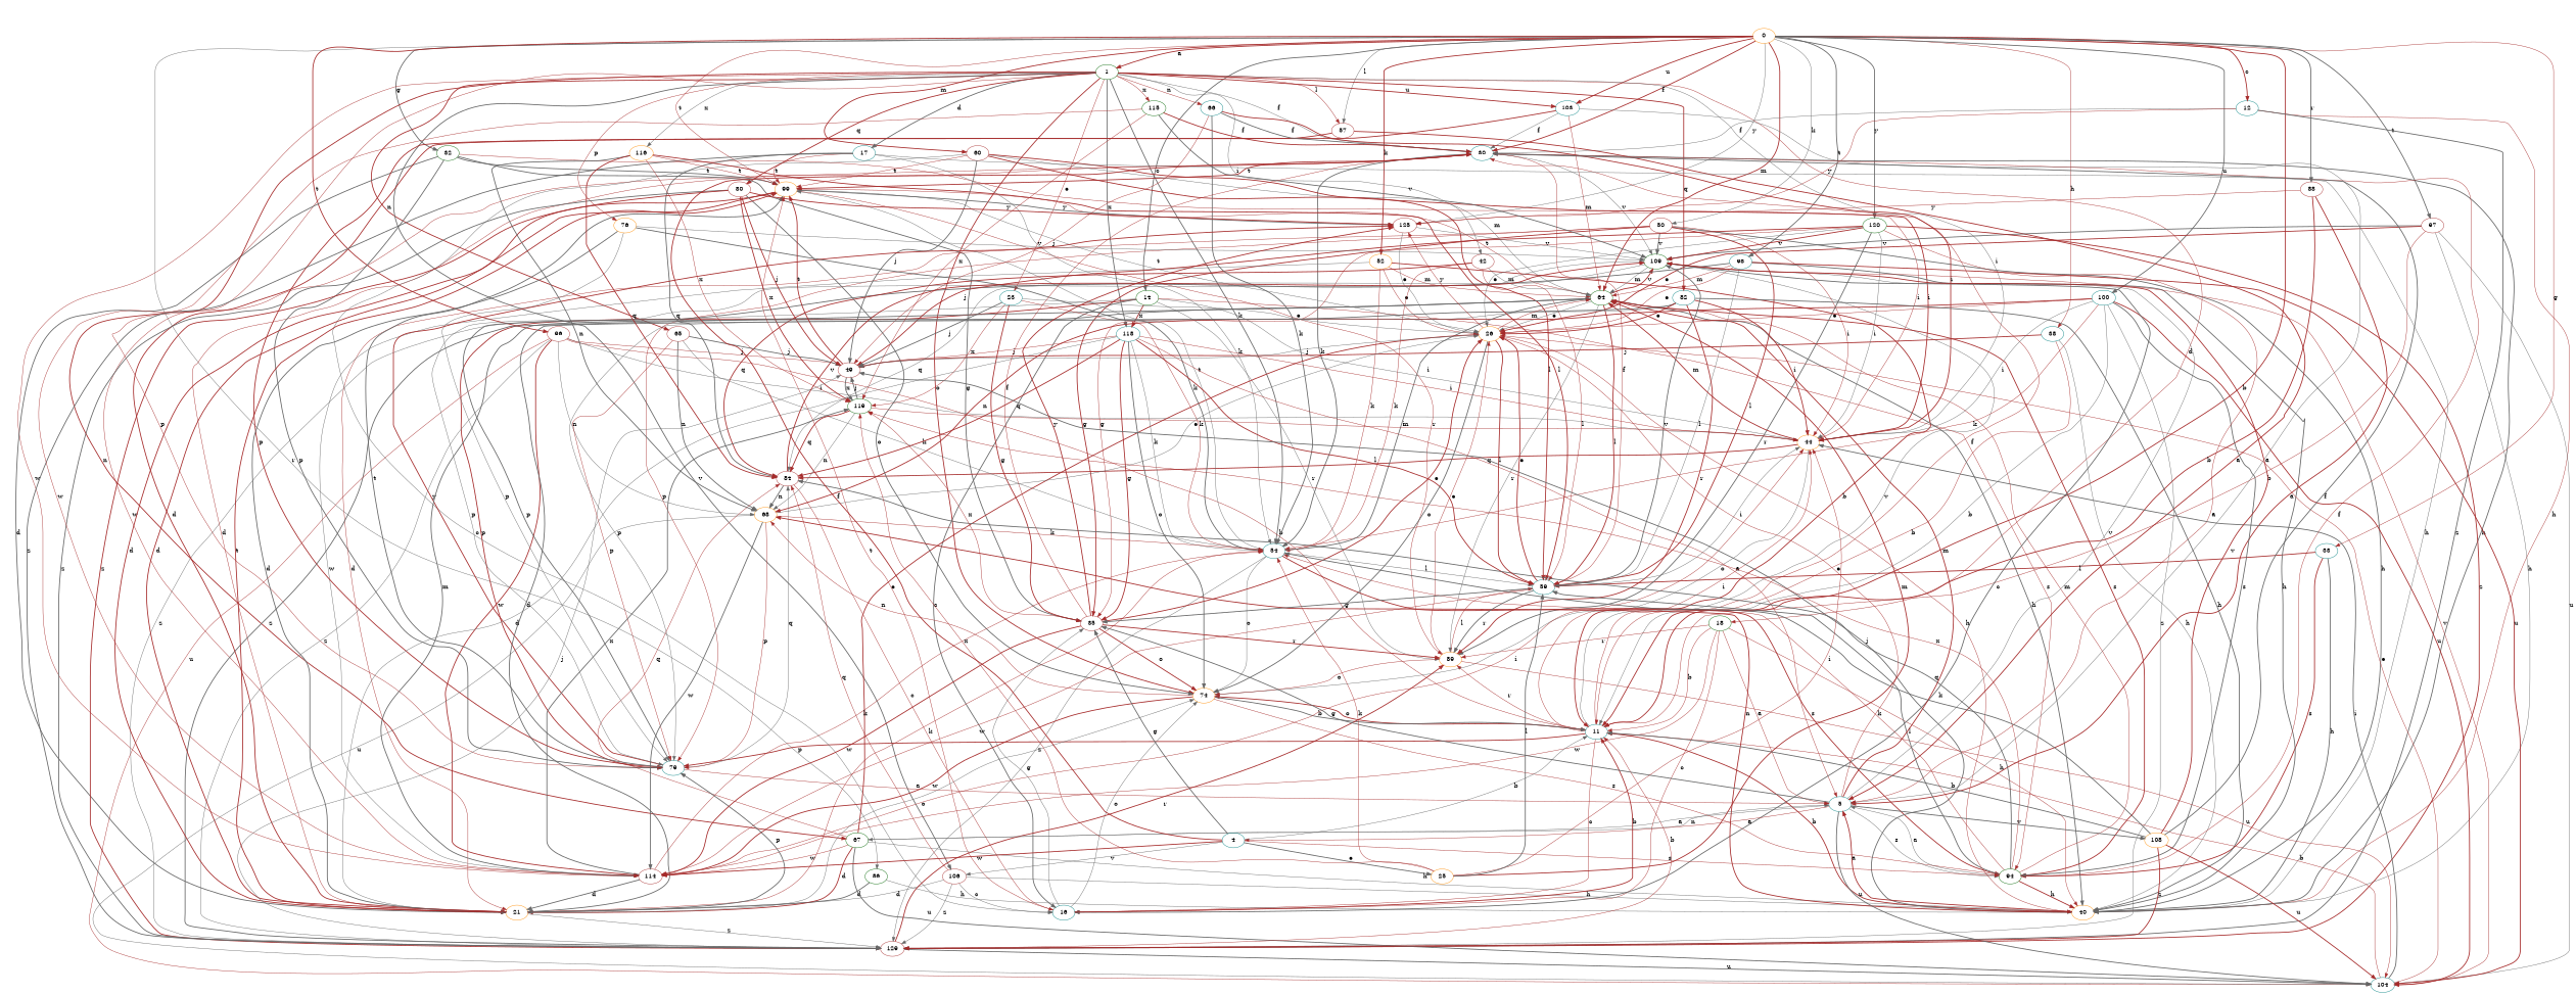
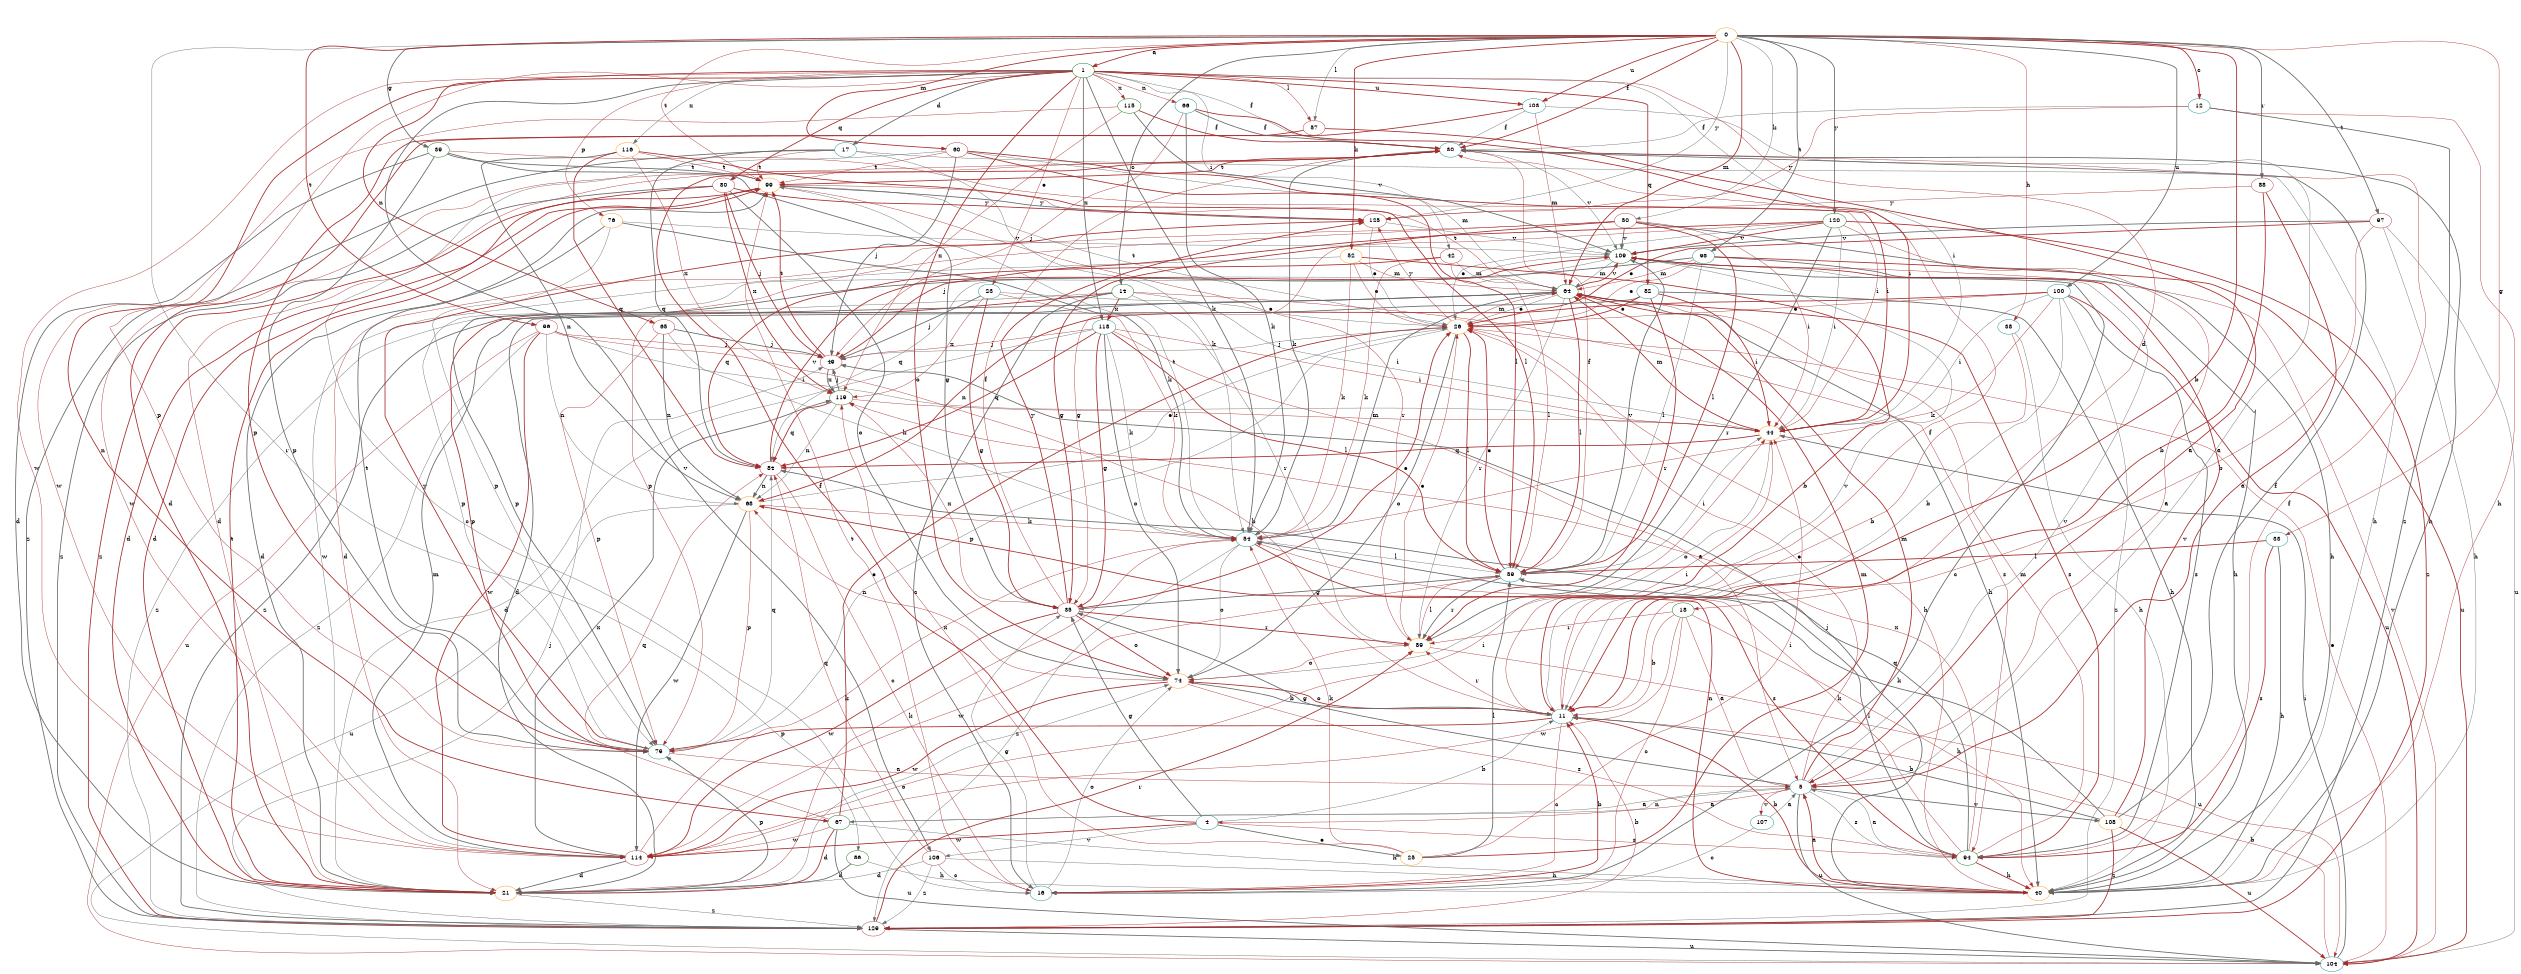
  strict digraph {
    fontname="DejaVu Serif"
    node [color=teal fontname="DejaVu Serif"]
    edge [color=brown fontname="DejaVu Serif" style=solid]
    0 [color=darkorange]
    1 [color=darkgreen]
    11
    12
    14 [color=darkgreen]
    30
-   32 [color=darkgreen]
+   32 [color=darkgreen label=39]
    33
    38
    50 [color=brown]
    52 [color=darkorange]
    57 [color=brown]
    60 [color=brown]
    64 [color=darkgreen]
    86 [color=darkgreen]
    88 [color=brown]
    96 [color=brown]
    97 [color=brown]
    98
    99 [color=darkorange]
    100
    103
    120 [color=darkgreen]
    125 [color=brown]
    17
    18 [color=darkgreen]
    23
    42 [color=brown]
    44 [color=darkorange]
    54
    65 [color=brown]
    66
    67 [color=darkgreen]
    74 [color=darkorange]
    76 [color=darkorange]
    79
    80 [color=brown]
    82
    106 [color=brown]
    114 [color=brown]
    115 [color=darkgreen]
    116 [color=darkorange]
    118
    109 [color=darkgreen]
    16
    89 [color=darkorange]
    40 [color=darkorange]
    129 [color=brown]
    94 [color=darkgreen]
    21 [color=darkorange]
    35 [color=brown]
    59
    49 [color=brown]
    26 [color=darkorange]
    5
    104
    68 [color=darkorange]
    84 [color=brown]
    119 [color=darkgreen]
    4
    25 [color=darkorange]
+   107
    108 [color=darkorange]
    0 -> 1 [label=a style=bold]
    0 -> 11 [label=b style=bold]
    0 -> 12 [label=c style=bold]
    0 -> 14 [color=gray40 label=c style=bold]
    0 -> 30 [label=f style=bold]
    0 -> 32 [color=gray40 label=g style=bold]
    0 -> 33 [label=g]
    0 -> 38 [label=h]
    0 -> 50 [color=gray40 label=k]
    0 -> 52 [label=k style=bold]
    0 -> 57 [color=gray40 label=l]
    0 -> 60 [label=m style=bold]
    0 -> 64 [label=m style=bold]
    0 -> 86 [color=gray40 label=r]
    0 -> 88 [color=gray40 label=r style=bold]
    0 -> 96 [label=t style=bold]
    0 -> 97 [color=gray40 label=t style=bold]
    0 -> 98 [color=gray40 label=t style=bold]
    0 -> 99 [label=t]
    0 -> 100 [color=gray40 label=u style=bold]
    0 -> 103 [label=u style=bold]
    0 -> 120 [color=gray40 label=y style=bold]
    0 -> 125 [color=gray40 label=y]
    1 -> 30 [color=gray40 label=f]
    1 -> 57 [label=l]
    1 -> 103 [label=u style=bold]
    1 -> 17 [color=gray40 label=d style=bold]
    1 -> 18 [label=d]
    1 -> 23 [label=e]
    1 -> 42 [color=gray40 label=i]
    1 -> 44 [color=gray40 label=i]
    1 -> 54 [color=gray40 label=k style=bold]
    1 -> 65 [label=n style=bold]
    1 -> 66 [label=n]
    1 -> 67 [label=n style=bold]
    1 -> 74 [label=o style=bold]
    1 -> 76 [label=p]
    1 -> 79 [label=p]
    1 -> 80 [label=q style=bold]
    1 -> 82 [label=q style=bold]
    1 -> 106 [color=gray40 label=v style=bold]
    1 -> 114 [label=w]
    1 -> 115 [label=x]
    1 -> 116 [color=gray40 label=x]
    1 -> 118 [color=gray40 label=x style=bold]
    11 -> 30 [label=f]
    11 -> 44 [label=i]
    11 -> 74 [label=o style=bold]
    11 -> 79 [label=p style=bold]
    11 -> 109 [color=gray40 label=v]
    11 -> 16 [label=c]
    11 -> 89 [label=r]
    12 -> 30 [color=gray40 label=f]
    12 -> 125 [label=y]
    12 -> 40 [label=h]
    12 -> 129 [color=gray40 label=z style=bold]
    14 -> 44 [color=gray40 label=i]
    14 -> 79 [label=p style=bold]
    14 -> 118 [label=x style=bold]
    14 -> 16 [color=gray40 label=c style=bold]
    14 -> 89 [color=gray40 label=r]
    14 -> 129 [color=gray40 label=z]
    14 -> 94 [label=s]
    30 -> 99 [label=t style=bold]
    30 -> 54 [color=gray40 label=k style=bold]
    30 -> 114 [label=w]
    30 -> 109 [color=gray40 label=v]
    30 -> 40 [color=gray40 label=h style=bold]
    30 -> 21 [label=d]
    32 -> 99 [color=gray40 label=t style=bold]
    32 -> 44 [label=i]
    32 -> 79 [color=gray40 label=p style=bold]
    32 -> 21 [color=gray40 label=d style=bold]
    32 -> 35 [color=gray40 label=g style=bold]
    33 -> 40 [color=gray40 label=h style=bold]
    33 -> 94 [label=s style=bold]
    33 -> 59 [label=l style=bold]
    38 -> 11 [label=b]
    38 -> 40 [color=gray40 label=h]
-   38 -> 49 [label=j style=bold]
    50 -> 44 [label=i]
    50 -> 79 [label=p]
    50 -> 109 [color=gray40 label=v style=bold]
    50 -> 40 [color=gray40 label=h style=bold]
    50 -> 21 [label=d]
    50 -> 35 [label=g style=bold]
    50 -> 59 [label=l style=bold]
    52 -> 11 [label=b style=bold]
    52 -> 64 [label=m]
    52 -> 54 [label=k]
    52 -> 114 [color=gray40 label=w]
    52 -> 26 [label=e]
    57 -> 79 [label=p style=bold]
    57 -> 5 [label=a style=bold]
    60 -> 64 [color=gray40 label=m]
    60 -> 99 [label=t]
    60 -> 44 [label=i style=bold]
    60 -> 16 [color=gray40 label=c]
    60 -> 59 [label=l style=bold]
    60 -> 49 [color=gray40 label=j style=bold]
    64 -> 99 [label=t]
    64 -> 109 [label=v style=bold]
    64 -> 89 [color=gray40 label=r]
    64 -> 40 [color=gray40 label=h style=bold]
    64 -> 129 [color=gray40 label=z style=bold]
    64 -> 94 [label=s style=bold]
    64 -> 59 [label=l style=bold]
    64 -> 26 [color=gray40 label=e]
    86 -> 40 [color=gray40 label=h]
    86 -> 21 [color=gray40 label=d style=bold]
    88 -> 11 [label=b style=bold]
    88 -> 125 [label=y]
    88 -> 5 [label=a style=bold]
    96 -> 11 [label=b]
    96 -> 44 [color=gray40 label=i]
    96 -> 114 [label=w style=bold]
    96 -> 129 [color=gray40 label=z]
    96 -> 49 [label=j]
    96 -> 104 [label=u]
    96 -> 68 [color=gray40 label=n]
    97 -> 11 [label=b]
    97 -> 109 [color=gray40 label=v style=bold]
    97 -> 40 [color=gray40 label=h]
    97 -> 26 [label=e style=bold]
    97 -> 104 [color=gray40 label=u]
    98 -> 64 [label=m]
    98 -> 79 [color=gray40 label=p style=bold]
    98 -> 40 [color=gray40 label=h style=bold]
    98 -> 59 [color=gray40 label=l]
    98 -> 26 [label=e]
    98 -> 104 [label=u style=bold]
    99 -> 125 [color=gray40 label=y style=bold]
    99 -> 89 [label=r]
    99 -> 129 [label=z style=bold]
    99 -> 21 [label=d style=bold]
    99 -> 26 [color=gray40 label=t]
    100 -> 11 [color=gray40 label=b]
    100 -> 44 [color=gray40 label=i]
    100 -> 54 [label=k]
    100 -> 129 [color=gray40 label=z]
    100 -> 94 [color=gray40 label=s style=bold]
    100 -> 26 [label=e]
    100 -> 104 [label=u style=bold]
    100 -> 68 [label=n style=bold]
    103 -> 30 [color=gray40 label=f]
    103 -> 64 [label=m]
    103 -> 21 [label=d style=bold]
    103 -> 5 [color=gray40 label=a]
    120 -> 44 [color=gray40 label=i]
    120 -> 109 [label=v style=bold]
    120 -> 89 [color=gray40 label=r style=bold]
    120 -> 129 [label=z style=bold]
    120 -> 35 [label=g]
    120 -> 49 [label=j style=bold]
    120 -> 26 [color=gray40 label=e]
    120 -> 5 [label=a]
    125 -> 109 [color=gray40 label=v]
    125 -> 26 [color=gray40 label=e]
    17 -> 99 [label=t]
    17 -> 54 [color=gray40 label=k]
    17 -> 40 [color=gray40 label=h]
    17 -> 129 [color=gray40 label=z style=bold]
    17 -> 84 [color=gray40 label=q style=bold]
    18 -> 11 [label=b]
    18 -> 114 [label=w]
    18 -> 16 [label=c]
    18 -> 89 [label=r]
    18 -> 40 [label=h]
    18 -> 5 [label=a]
    23 -> 54 [label=k]
    23 -> 35 [label=g style=bold]
    23 -> 49 [color=gray40 label=j style=bold]
    23 -> 26 [color=gray40 label=e]
    23 -> 119 [label=x]
    42 -> 64 [color=gray40 label=m]
    42 -> 54 [label=k]
    42 -> 59 [label=l]
    42 -> 84 [label=q style=bold]
    44 -> 64 [label=m style=bold]
    44 -> 74 [color=gray40 label=o]
    44 -> 84 [label=q style=bold]
    54 -> 64 [color=gray40 label=m style=bold]
    54 -> 99 [color=gray40 label=t]
    54 -> 74 [color=gray40 label=o]
    54 -> 129 [color=gray40 label=z]
    54 -> 94 [label=s style=bold]
    54 -> 59 [color=gray40 label=l]
    65 -> 54 [color=gray40 label=k]
    65 -> 79 [label=p]
    65 -> 49 [color=gray40 label=j style=bold]
    65 -> 68 [color=gray40 label=n style=bold]
    66 -> 30 [color=gray40 label=f style=bold]
    66 -> 44 [label=i style=bold]
    66 -> 54 [color=gray40 label=k style=bold]
    66 -> 49 [label=j]
    67 -> 114 [label=w]
    67 -> 40 [color=gray40 label=h]
    67 -> 21 [label=d style=bold]
    67 -> 26 [label=e style=bold]
    67 -> 5 [color=gray40 label=a]
    67 -> 104 [color=gray40 label=u style=bold]
    67 -> 84 [label=q]
    74 -> 11 [color=gray40 label=b style=bold]
    74 -> 114 [label=w style=bold]
    74 -> 94 [label=s]
    74 -> 68 [label=n]
    76 -> 54 [color=gray40 label=k style=bold]
    76 -> 79 [color=gray40 label=p]
    76 -> 109 [color=gray40 label=v]
    76 -> 21 [color=gray40 label=d style=bold]
    79 -> 99 [color=gray40 label=t style=bold]
    79 -> 125 [label=y style=bold]
    79 -> 5 [label=a]
    79 -> 84 [color=gray40 label=q]
    80 -> 125 [label=y style=bold]
    80 -> 74 [color=gray40 label=o style=bold]
    80 -> 129 [color=gray40 label=z style=bold]
    80 -> 21 [label=d style=bold]
    80 -> 49 [label=j style=bold]
    80 -> 119 [label=x style=bold]
    82 -> 44 [label=i style=bold]
    82 -> 89 [label=r style=bold]
    82 -> 40 [color=gray40 label=h style=bold]
    82 -> 21 [color=gray40 label=d style=bold]
    82 -> 26 [label=e style=bold]
    106 -> 16 [color=gray40 label=c]
    106 -> 40 [color=gray40 label=h]
    106 -> 129 [color=gray40 label=z]
    106 -> 21 [color=gray40 label=d]
    106 -> 84 [label=q]
    114 -> 64 [color=gray40 label=m style=bold]
    114 -> 44 [label=i]
    114 -> 54 [label=k]
    114 -> 21 [color=gray40 label=d style=bold]
    114 -> 119 [color=gray40 label=x style=bold]
    115 -> 30 [label=f style=bold]
    115 -> 114 [label=w]
    115 -> 109 [color=gray40 label=v style=bold]
    115 -> 119 [label=x]
    116 -> 99 [label=t]
    116 -> 59 [label=l style=bold]
    116 -> 68 [color=gray40 label=n style=bold]
    116 -> 84 [label=q style=bold]
    116 -> 119 [label=x]
    118 -> 44 [label=i]
    118 -> 54 [color=gray40 label=k]
    118 -> 74 [color=gray40 label=o style=bold]
    118 -> 21 [color=gray40 label=d]
    118 -> 35 [label=g style=bold]
    118 -> 59 [label=l style=bold]
    118 -> 49 [label=j]
    118 -> 5 [label=a]
    118 -> 84 [label=q style=bold]
    109 -> 64 [color=gray40 label=m]
    109 -> 79 [color=gray40 label=p]
    109 -> 16 [color=gray40 label=c style=bold]
    109 -> 84 [color=gray40 label=q]
    16 -> 11 [label=b style=bold]
    16 -> 99 [label=t]
    16 -> 74 [color=gray40 label=o]
    16 -> 35 [color=gray40 label=g]
    89 -> 74 [label=o]
    89 -> 59 [label=l]
    89 -> 26 [label=e]
    89 -> 104 [label=u]
    40 -> 11 [label=b style=bold]
    40 -> 49 [color=gray40 label=j style=bold]
    40 -> 5 [label=a style=bold]
    40 -> 68 [label=n style=bold]
    129 -> 11 [label=b]
    129 -> 89 [label=r style=bold]
    129 -> 49 [color=gray40 label=j]
    129 -> 104 [color=gray40 label=u style=bold]
    94 -> 30 [label=f]
    94 -> 64 [label=m]
    94 -> 54 [label=k]
    94 -> 40 [label=h style=bold]
    94 -> 59 [color=gray40 label=l style=bold]
    94 -> 5 [color=gray40 label=a]
    94 -> 84 [color=gray40 label=q style=bold]
    94 -> 119 [label=x]
    21 -> 99 [label=t style=bold]
    21 -> 54 [label=k]
    21 -> 74 [color=gray40 label=o]
    21 -> 79 [color=gray40 label=p style=bold]
    21 -> 129 [color=gray40 label=z]
    35 -> 30 [label=f]
    35 -> 125 [label=y style=bold]
    35 -> 74 [label=o style=bold]
    35 -> 114 [label=w style=bold]
    35 -> 89 [label=r style=bold]
    35 -> 26 [label=e style=bold]
    35 -> 119 [label=x]
    59 -> 30 [label=f]
    59 -> 44 [color=gray40 label=i]
    59 -> 114 [label=w]
    59 -> 109 [color=gray40 label=v style=bold]
    59 -> 89 [color=gray40 label=r style=bold]
    59 -> 35 [color=gray40 label=g style=bold]
    59 -> 26 [label=e style=bold]
    49 -> 99 [label=t style=bold]
    49 -> 119 [color=gray40 label=x style=bold]
    26 -> 64 [label=m]
    26 -> 125 [label=y]
    26 -> 74 [color=gray40 label=o style=bold]
-   82 -> 79 [color=gray40 label=p]
+   26 -> 79 [color=gray40 label=p]
    26 -> 40 [label=h]
    26 -> 59 [label=l style=bold]
    26 -> 49 [color=gray40 label=j]
    5 -> 64 [label=m style=bold]
    5 -> 67 [color=gray40 label=n]
    5 -> 109 [color=gray40 label=v]
    5 -> 94 [color=gray40 label=s]
    5 -> 35 [color=gray40 label=g style=bold]
    5 -> 26 [label=e]
    5 -> 104 [color=gray40 label=u style=bold]
    5 -> 4 [label=a]
+   5 -> 107 [label=v]
    5 -> 108 [color=gray40 label=v style=bold]
    104 -> 11 [label=b]
    104 -> 44 [color=gray40 label=i style=bold]
    104 -> 109 [label=v]
    104 -> 26 [label=e]
    68 -> 54 [label=k]
    68 -> 79 [label=p]
    68 -> 114 [color=gray40 label=w style=bold]
    68 -> 26 [color=gray40 label=e]
    68 -> 104 [color=gray40 label=u]
    84 -> 109 [label=v style=bold]
    84 -> 16 [label=c]
    84 -> 68 [color=gray40 label=n style=bold]
    119 -> 44 [label=i]
    119 -> 49 [color=gray40 label=j style=bold]
    119 -> 68 [color=gray40 label=n]
    119 -> 84 [label=q style=bold]
    4 -> 11 [color=gray40 label=b]
    4 -> 30 [label=f style=bold]
    4 -> 106 [color=gray40 label=v]
    4 -> 114 [label=w style=bold]
    4 -> 94 [label=s]
    4 -> 35 [color=gray40 label=g style=bold]
    4 -> 25 [color=gray40 label=e style=bold]
    25 -> 64 [label=m style=bold]
    25 -> 44 [label=i]
    25 -> 54 [label=k]
    25 -> 59 [color=gray40 label=l style=bold]
    25 -> 119 [label=x]
+   107 -> 16 [color=gray40 label=c]
+   107 -> 5 [color=gray40 label=a]
    108 -> 11 [color=gray40 label=b style=bold]
    108 -> 30 [color=gray40 label=f style=bold]
    108 -> 54 [color=gray40 label=k style=bold]
    108 -> 109 [label=v style=bold]
    108 -> 129 [label=z style=bold]
    108 -> 104 [label=u style=bold]
  }
